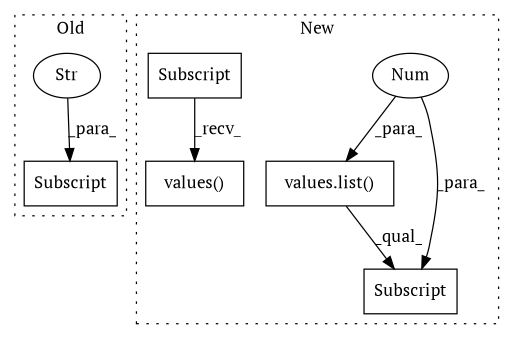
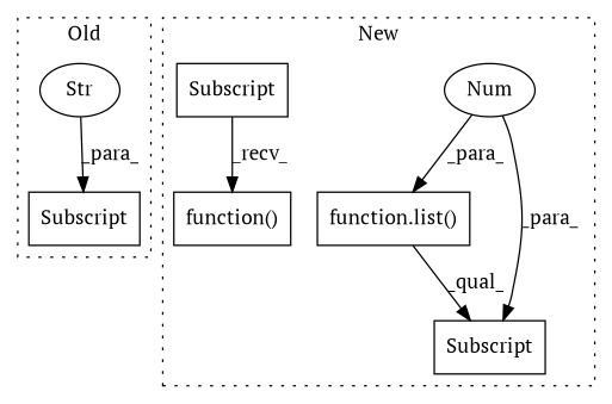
  digraph {
    fontname="PT Serif"
    node [a=63 fontname="PT Serif" shape=box]
    edge [fontname="PT Serif"]
    n1 [l="12,0" label=Subscript s="5593,0"]
    n2 [a=66 l=3 label=Str s=5601 shape=ellipse]
-   n3 [a=75 l=41 label="values()" s=6327]
-   n4 [a=75 l="5,1" label="values.list()" s="6322,6368"]
+   n3 [a=75 l=41 label="function()" s=6327]
+   n4 [a=75 l="5,1" label="function.list()" s="6322,6368"]
    n5 [l="54,0" label=Subscript s="6322,0"]
    n6 [a=76 l=2 label=Num s=6373 shape=ellipse]
    n7 [l="32,0" label=Subscript s="6327,0"]
    subgraph cluster_1 {
      label=Old
      style=dotted
      n1
      n2
    }
    subgraph cluster_2 {
      label=New
      style=dotted
      n3
      n4
      n5
      n6
      n7
    }
    n2 -> n1 [label=_para_]
    n4 -> n5 [label=_qual_]
    n6 -> n4 [label=_para_]
    n6 -> n5 [label=_para_]
    n7 -> n3 [label=_recv_]
  }
